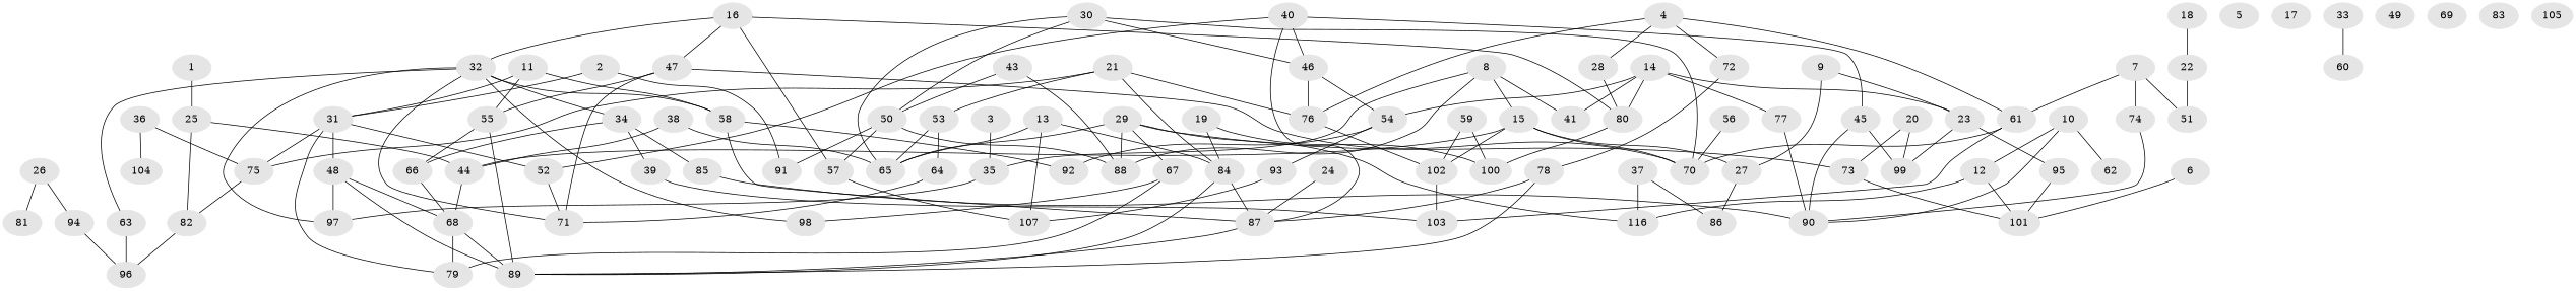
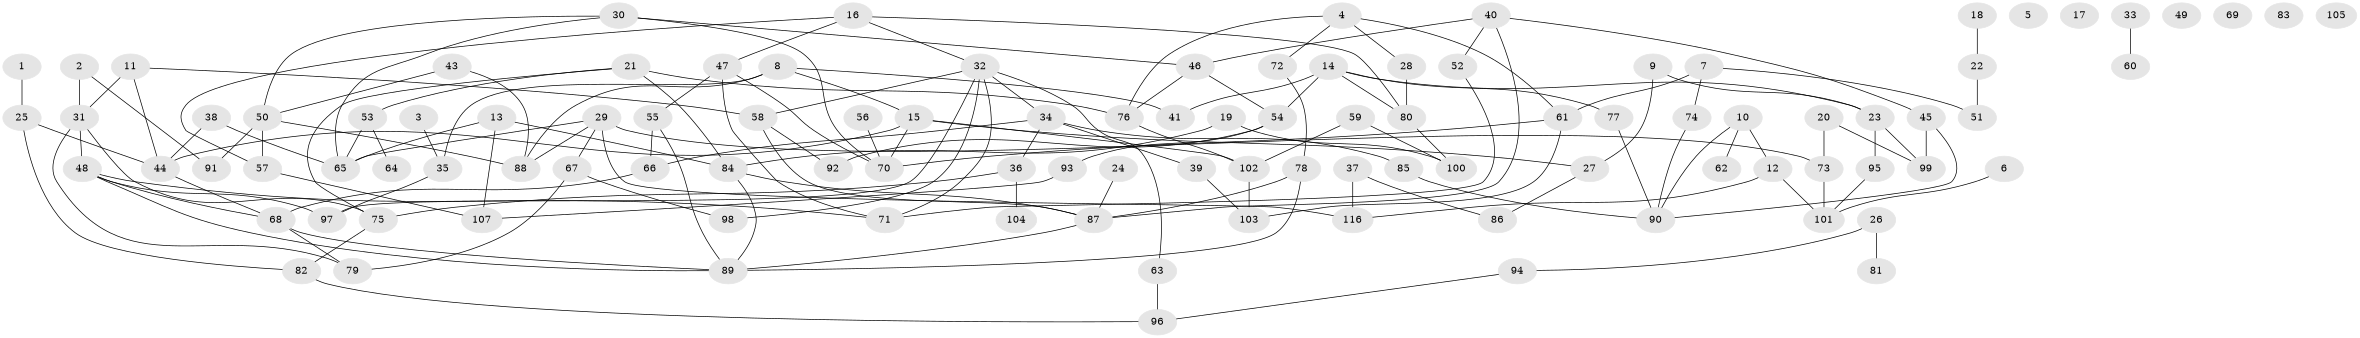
  graph {
    node [color=gray90 style=filled]
    1
    25
    44
    82
    2
    31
    91
    75
    48
    52
    79
    3
    35
    97
    4
    28
    61
    72
    76
    80
    70
    103
    78
    102
    5
    6
    101
    7
    51
    74
    90
    8
    15
    41
    88
    27
    9
    23
    99
    95
    86
    10
    12
    62
    n45 [label=116]
    11
    55
    58
    66
    89
    87
    92
    13
    65
    84
    107
    14
    54
    77
    93
    100
    68
    16
    32
    47
    57
    34
    63
    71
    98
    17
    18
    22
    19
    20
    73
    21
    53
    64
    24
    96
    26
    81
    94
    29
    67
    30
    46
    50
    36
    39
    85
    33
    60
    104
    37
    38
    40
    45
    43
    49
    56
    59
    69
    83
    105
    1 -- 25
    25 -- 44
    25 -- 82
    44 -- 68
    82 -- 96
    2 -- 31
    2 -- 91
    31 -- 75
    31 -- 48
-   31 -- 52
    31 -- 79
    75 -- 82
    48 -- 97
    48 -- 89
    48 -- 68
    52 -- 71
    3 -- 35
    35 -- 97
    4 -- 28
    4 -- 61
    4 -- 72
    4 -- 76
    28 -- 80
    61 -- 70
    61 -- 103
    72 -- 78
    76 -- 102
    80 -- 100
    78 -- 89
    78 -- 87
    102 -- 103
    6 -- 101
    7 -- 61
    7 -- 51
    7 -- 74
    74 -- 90
    8 -- 35
    8 -- 15
    8 -- 41
    8 -- 88
    15 -- 44
    15 -- 70
    15 -- 102
    15 -- 27
    27 -- 86
    9 -- 27
    9 -- 23
    23 -- 99
    23 -- 95
    95 -- 101
    10 -- 90
    10 -- 12
    10 -- 62
    12 -- 101
    12 -- n45
    11 -- 31
-   11 -- 55
+   11 -- 44
    11 -- 58
    55 -- 66
    55 -- 89
    58 -- 87
    58 -- 92
    66 -- 68
    87 -- 89
    13 -- 65
    13 -- 84
    13 -- 107
    84 -- 89
    84 -- 87
    14 -- 80
    14 -- 41
    14 -- 23
    14 -- 54
    14 -- 77
    54 -- 92
    54 -- 93
    77 -- 90
    93 -- 107
    68 -- 79
    68 -- 89
    16 -- 80
    16 -- 32
    16 -- 47
    16 -- 57
    32 -- 97
    32 -- 58
    32 -- 34
    32 -- 63
    32 -- 71
    32 -- 98
    47 -- 70
    47 -- 55
    47 -- 71
    57 -- 107
    34 -- 66
+   34 -- 36
    34 -- 39
    34 -- 85
    63 -- 96
    18 -- 22
    22 -- 51
    19 -- 84
    19 -- 100
    20 -- 99
    20 -- 73
    73 -- 101
    21 -- 75
    21 -- 76
    21 -- 84
    21 -- 53
    53 -- 65
    53 -- 64
-   64 -- 71
+   48 -- 71
    24 -- 87
    26 -- 81
    26 -- 94
    94 -- 96
    29 -- 88
    29 -- n45
    29 -- 65
    29 -- 73
    29 -- 67
    67 -- 79
    67 -- 98
    30 -- 70
    30 -- 65
    30 -- 46
    30 -- 50
    46 -- 76
    46 -- 54
    50 -- 91
    50 -- 88
    50 -- 57
    36 -- 75
    36 -- 104
    39 -- 103
    85 -- 90
    33 -- 60
    37 -- 86
    37 -- n45
    38 -- 44
    38 -- 65
    40 -- 52
    40 -- 87
    40 -- 46
    40 -- 45
    45 -- 90
    45 -- 99
    43 -- 88
    43 -- 50
    56 -- 70
    59 -- 102
    59 -- 100
  }
